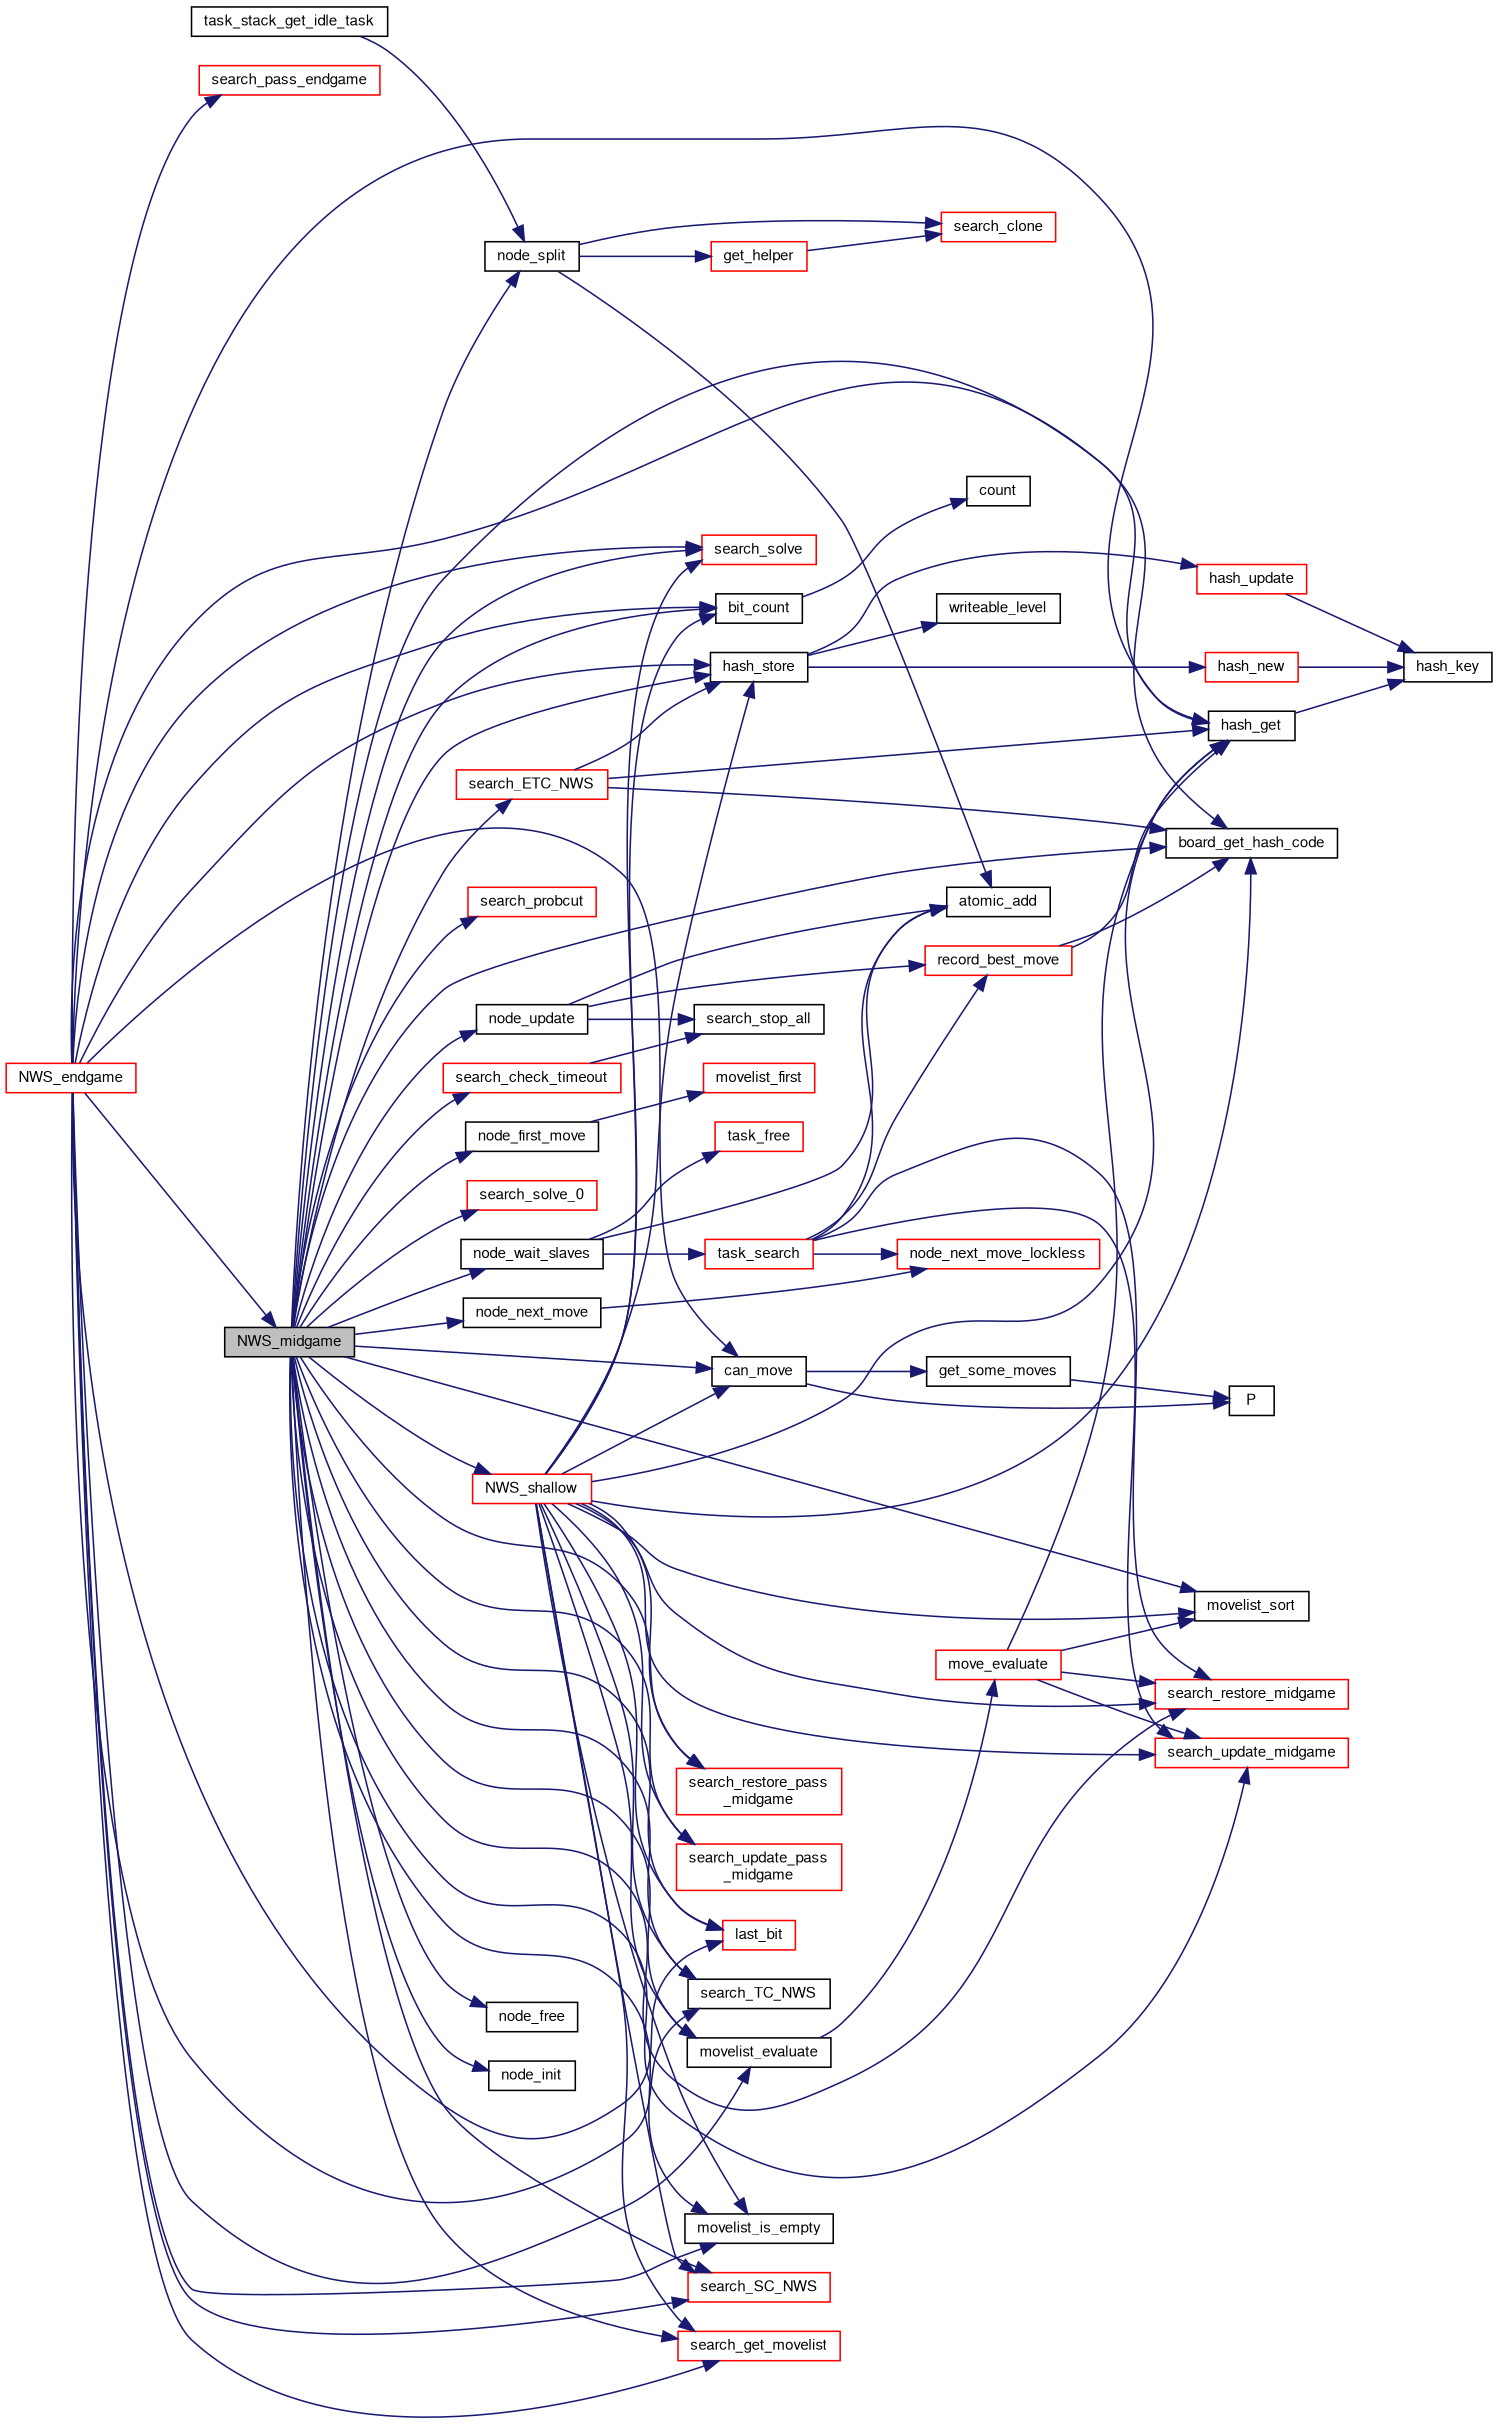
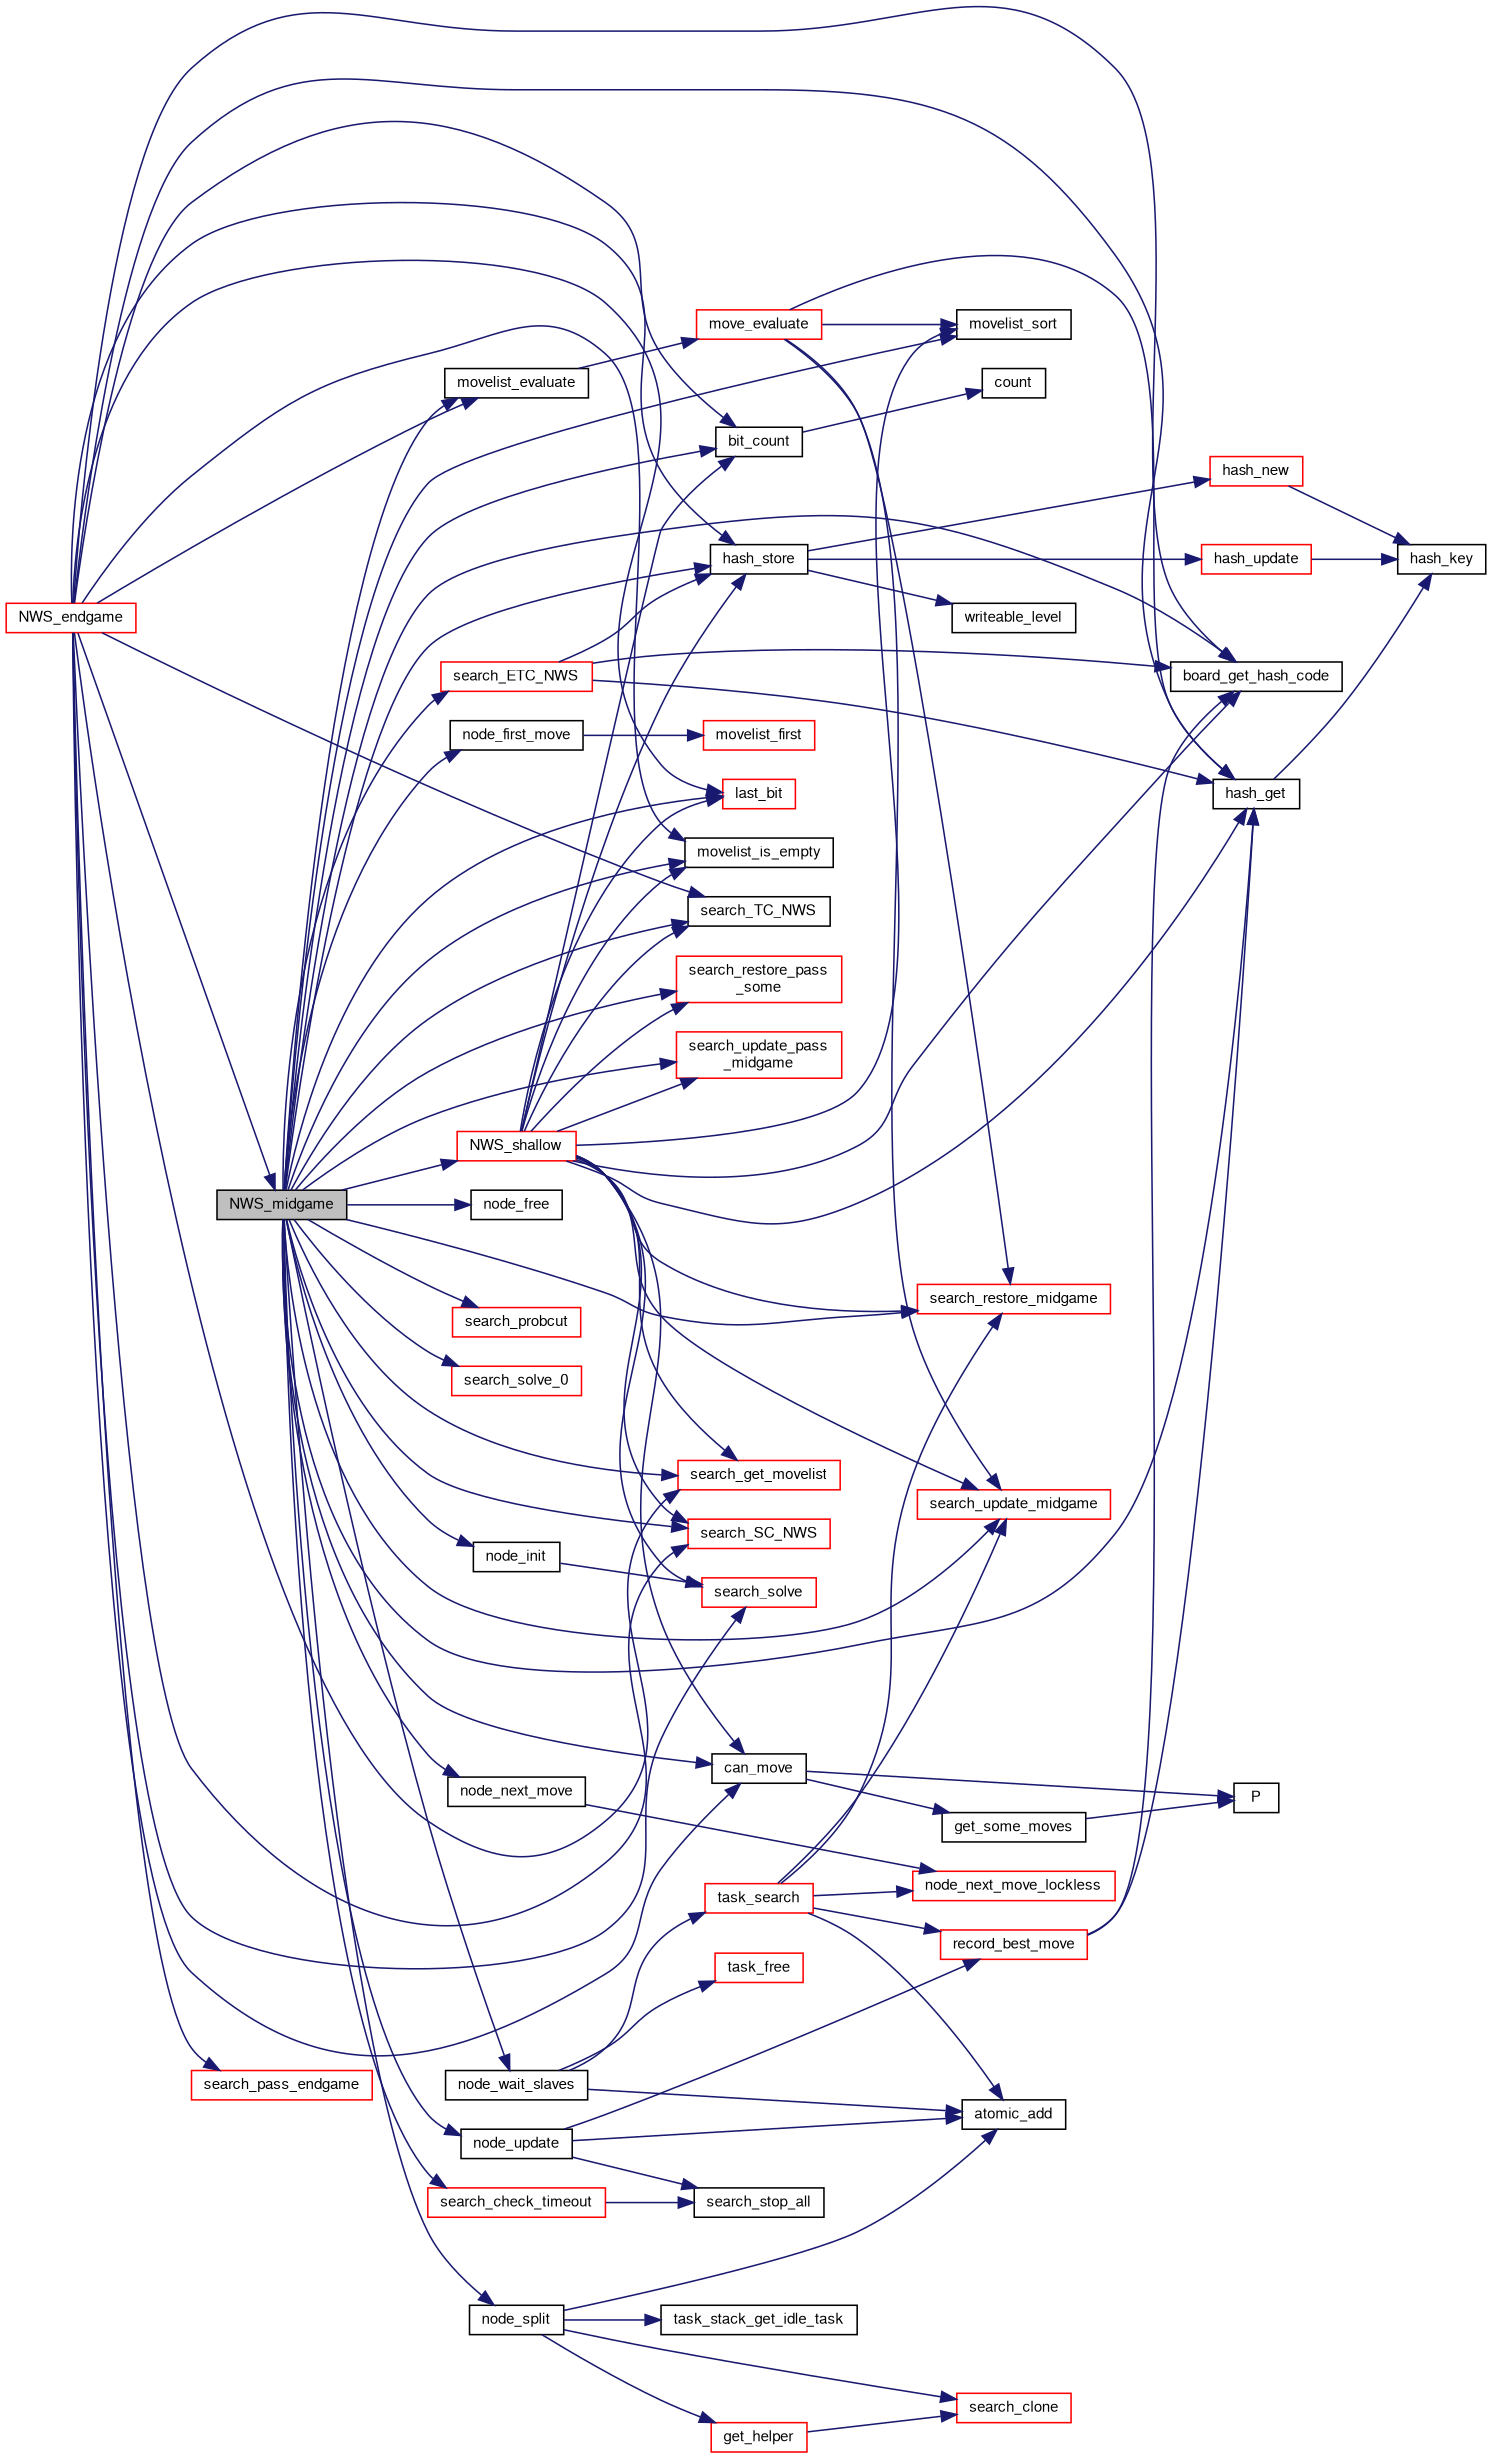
  digraph {
    rankdir=LR
    node [color=black fontname=FreeSans fontsize=10 shape=record]
    edge [color=midnightblue fontname=FreeSans fontsize=10 labelfontname=FreeSans labelfontsize=10 style=solid]
    n1 [fillcolor=grey75 fontcolor=black height=0.2 label=NWS_midgame style=filled width=0.4]
    n2 [height=0.2 label=bit_count width=0.4]
    n3 [height=0.2 label=board_get_hash_code width=0.4]
    n4 [height=0.2 label=can_move width=0.4]
    n5 [height=0.2 label=hash_get width=0.4]
    n6 [height=0.2 label=hash_store width=0.4]
    n7 [color=red height=0.2 label=last_bit width=0.4]
    n8 [height=0.2 label=movelist_evaluate width=0.4]
    n9 [color=red height=0.2 label=search_restore_midgame width=0.4]
    n10 [color=red height=0.2 label=search_update_midgame width=0.4]
    n11 [height=0.2 label=movelist_is_empty width=0.4]
    n12 [height=0.2 label=movelist_sort width=0.4]
    n13 [height=0.2 label=node_first_move width=0.4]
    n14 [height=0.2 label=node_free width=0.4]
    n15 [height=0.2 label=node_init width=0.4]
    n16 [height=0.2 label=node_next_move width=0.4]
    n17 [height=0.2 label=node_split width=0.4]
    n18 [height=0.2 label=node_update width=0.4]
    n19 [height=0.2 label=node_wait_slaves width=0.4]
    n20 [color=red height=0.2 label=search_get_movelist width=0.4]
    n21 [color=red height=0.2 label=search_SC_NWS width=0.4]
    n22 [color=red height=0.2 label=search_solve width=0.4]
    n23 [height=0.2 label=search_TC_NWS width=0.4]
    n24 [color=red height=0.2 label=NWS_shallow width=0.4]
-   n25 [color=red height=0.2 label="search_restore_pass\l_midgame" width=0.4]
+   n25 [color=red height=0.2 label="search_restore_pass\l_some" width=0.4]
    n26 [color=red height=0.2 label="search_update_pass\l_midgame" width=0.4]
    n27 [color=red height=0.2 label=search_check_timeout width=0.4]
    n28 [color=red height=0.2 label=search_ETC_NWS width=0.4]
    n29 [color=red height=0.2 label=search_probcut width=0.4]
    n30 [color=red height=0.2 label=search_solve_0 width=0.4]
    n31 [height=0.2 label=count width=0.4]
    n32 [height=0.2 label=get_some_moves width=0.4]
    n33 [height=0.2 label=P width=0.4]
    n34 [height=0.2 label=hash_key width=0.4]
    n35 [color=red height=0.2 label=hash_new width=0.4]
    n36 [color=red height=0.2 label=hash_update width=0.4]
    n37 [height=0.2 label=writeable_level width=0.4]
    n38 [color=red height=0.2 label=move_evaluate width=0.4]
    n39 [color=red height=0.2 label=movelist_first width=0.4]
    n40 [color=red height=0.2 label=node_next_move_lockless width=0.4]
    n41 [height=0.2 label=atomic_add width=0.4]
    n42 [color=red height=0.2 label=get_helper width=0.4]
    n43 [color=red height=0.2 label=search_clone width=0.4]
    n44 [height=0.2 label=task_stack_get_idle_task width=0.4]
    n45 [color=red height=0.2 label=record_best_move width=0.4]
    n46 [height=0.2 label=search_stop_all width=0.4]
    n47 [color=red height=0.2 label=task_free width=0.4]
    n48 [color=red height=0.2 label=task_search width=0.4]
    n49 [color=red height=0.2 label=NWS_endgame width=0.4]
    n50 [color=red height=0.2 label=search_pass_endgame width=0.4]
    n1 -> n2
    n1 -> n3
    n1 -> n4
    n1 -> n5
    n1 -> n6
    n1 -> n7
    n1 -> n8
    n1 -> n9
    n1 -> n10
    n1 -> n11
    n1 -> n12
    n1 -> n13
    n1 -> n14
    n1 -> n15
    n1 -> n16
    n1 -> n17
    n1 -> n18
    n1 -> n19
    n1 -> n20
    n1 -> n21
-   n1 -> n22
+   n15 -> n22
    n1 -> n23
    n1 -> n24
    n1 -> n25
    n1 -> n26
    n1 -> n27
    n1 -> n28
    n1 -> n29
    n1 -> n30
    n2 -> n31
    n4 -> n32
    n4 -> n33
    n5 -> n34
    n6 -> n35
    n6 -> n36
    n6 -> n37
    n8 -> n38
    n13 -> n39
    n16 -> n40
    n17 -> n41
    n17 -> n42
    n17 -> n43
-   n44 -> n17
+   n17 -> n44
    n18 -> n41
    n18 -> n45
    n18 -> n46
    n19 -> n41
    n19 -> n47
    n19 -> n48
    n24 -> n2
    n24 -> n3
    n24 -> n4
    n24 -> n5
    n24 -> n6
    n24 -> n7
-   n24 -> n8
    n24 -> n9
    n24 -> n10
    n24 -> n11
    n24 -> n12
    n24 -> n20
    n24 -> n21
    n24 -> n22
    n24 -> n23
    n24 -> n25
    n24 -> n26
    n27 -> n46
    n28 -> n3
    n28 -> n5
    n28 -> n6
    n32 -> n33
    n35 -> n34
    n36 -> n34
    n38 -> n5
    n38 -> n9
    n38 -> n10
    n38 -> n12
    n42 -> n43
    n45 -> n3
    n45 -> n5
    n48 -> n9
    n48 -> n10
    n48 -> n40
    n48 -> n41
    n48 -> n45
    n49 -> n1
    n49 -> n2
    n49 -> n3
    n49 -> n4
    n49 -> n5
    n49 -> n6
    n49 -> n7
    n49 -> n8
    n49 -> n11
    n49 -> n20
    n49 -> n21
    n49 -> n22
    n49 -> n23
    n49 -> n50
  }
